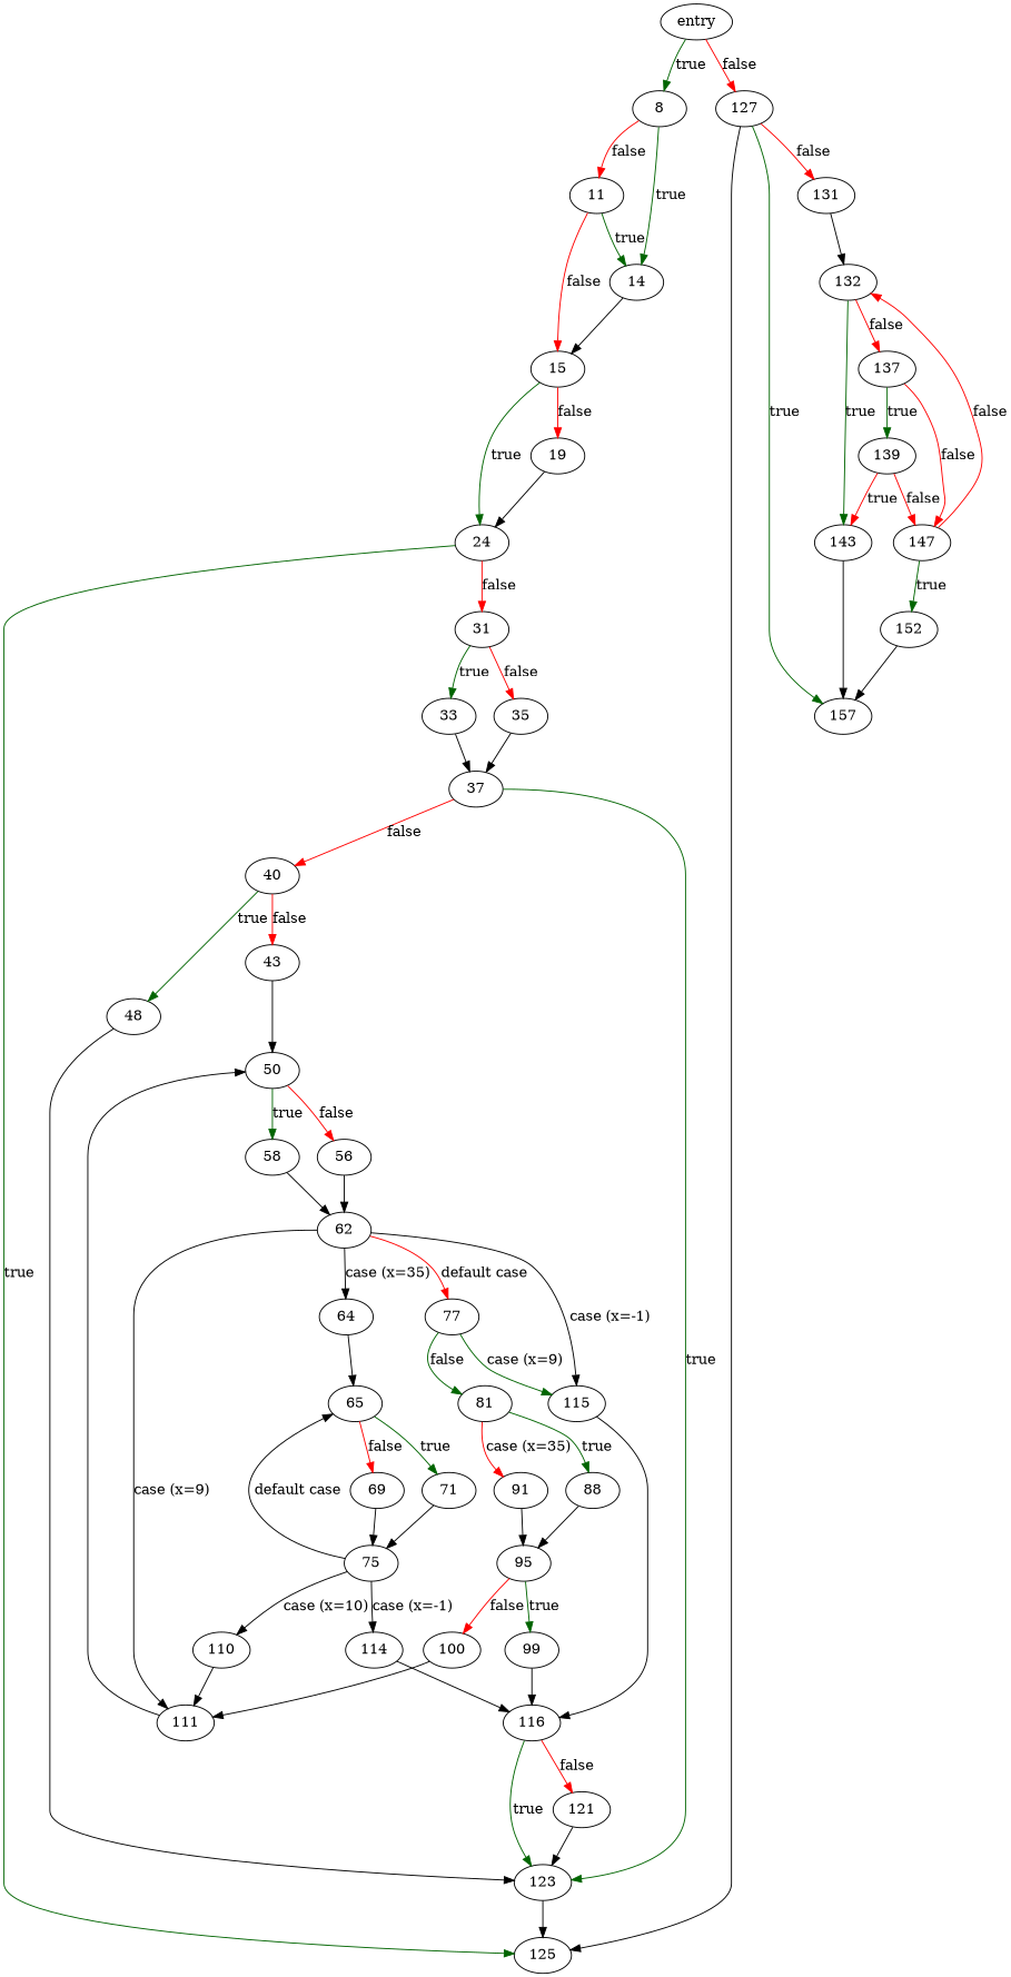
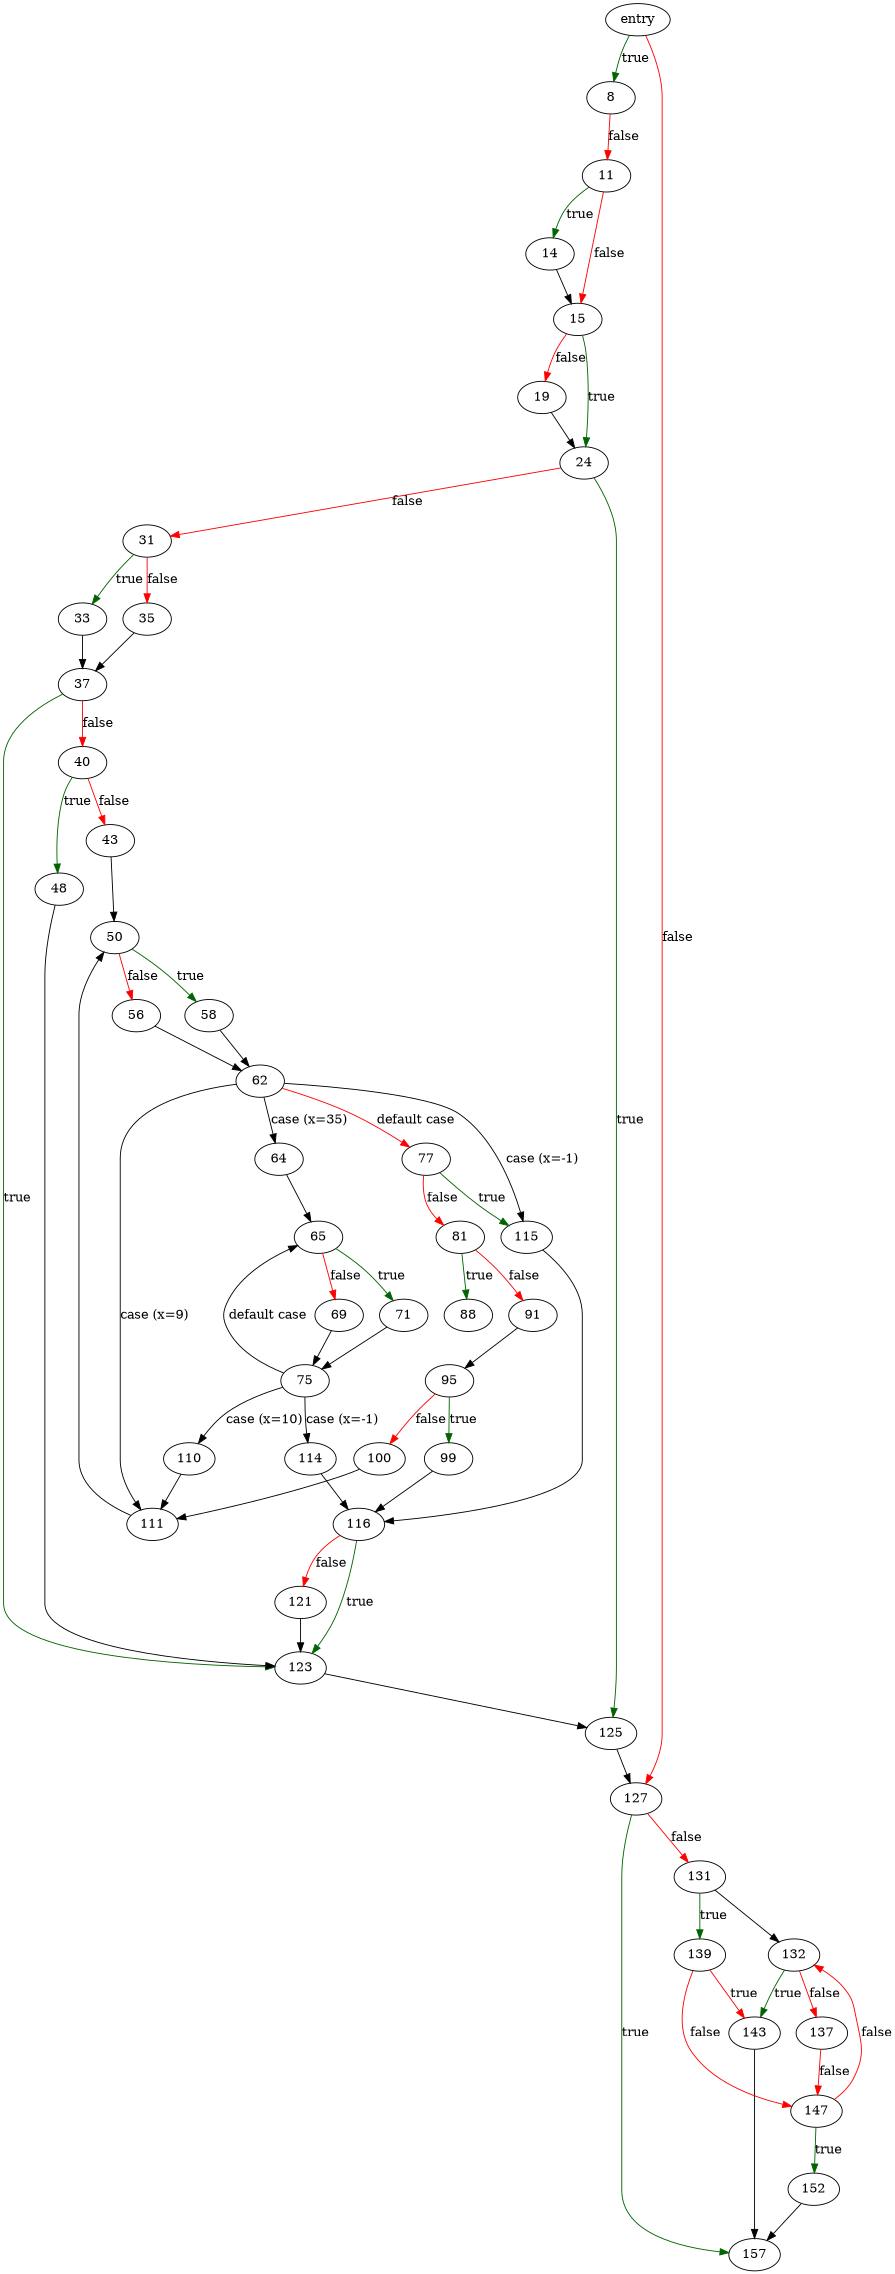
  digraph {
    n1 [label=entry]
    8
    127
    11
    14
    131
    157
    15
    19
    24
    31
    125
    33
    35
    37
    40
    123
    43
    48
    50
    56
    58
    62
    64
    77
    111
    115
    65
    81
    116
    69
    71
    75
    110
    114
    88
    91
    95
    99
    100
    121
    132
    137
    143
    139
    147
    n47 [label=152]
    n1 -> 8 [color=darkgreen label=true]
    n1 -> 127 [color=red label=false]
    8 -> 11 [color=red label=false]
-   8 -> 14 [color=darkgreen label=true]
    127 -> 131 [color=red label=false]
    127 -> 157 [color=darkgreen label=true]
    11 -> 14 [color=darkgreen label=true]
    11 -> 15 [color=red label=false]
    14 -> 15
    131 -> 132
    15 -> 19 [color=red label=false]
    15 -> 24 [color=darkgreen label=true]
    19 -> 24
    24 -> 31 [color=red label=false]
    24 -> 125 [color=darkgreen label=true]
    31 -> 33 [color=darkgreen label=true]
    31 -> 35 [color=red label=false]
-   127 -> 125
+   125 -> 127
    33 -> 37
    35 -> 37
    37 -> 40 [color=red label=false]
    37 -> 123 [color=darkgreen label=true]
    40 -> 43 [color=red label=false]
    40 -> 48 [color=darkgreen label=true]
    123 -> 125
    43 -> 50
    48 -> 123
    50 -> 56 [color=red label=false]
    50 -> 58 [color=darkgreen label=true]
    56 -> 62
    58 -> 62
    62 -> 64 [label="case (x=35)"]
    62 -> 77 [color=red label="default case"]
    62 -> 111 [label="case (x=9)"]
    62 -> 115 [label="case (x=-1)"]
    64 -> 65
-   77 -> 115 [color=darkgreen label="case (x=9)"]
-   77 -> 81 [color=darkgreen label=false]
+   77 -> 115 [color=darkgreen label=true]
+   77 -> 81 [color=red label=false]
    111 -> 50
    115 -> 116
    65 -> 69 [color=red label=false]
    65 -> 71 [color=darkgreen label=true]
    81 -> 88 [color=darkgreen label=true]
-   81 -> 91 [color=red label="case (x=35)"]
+   81 -> 91 [color=red label=false]
    116 -> 123 [color=darkgreen label=true]
    116 -> 121 [color=red label=false]
    69 -> 75
    71 -> 75
    75 -> 65 [label="default case"]
    75 -> 110 [label="case (x=10)"]
    75 -> 114 [label="case (x=-1)"]
    110 -> 111
    114 -> 116
-   88 -> 95
    91 -> 95
    95 -> 99 [color=darkgreen label=true]
    95 -> 100 [color=red label=false]
    99 -> 116
    100 -> 111
    121 -> 123
    132 -> 137 [color=red label=false]
    132 -> 143 [color=darkgreen label=true]
-   137 -> 139 [color=darkgreen label=true]
+   131 -> 139 [color=darkgreen label=true]
    137 -> 147 [color=red label=false]
    143 -> 157
    139 -> 143 [color=red label=true]
    139 -> 147 [color=red label=false]
    147 -> 132 [color=red label=false]
    147 -> n47 [color=darkgreen label=true]
    n47 -> 157
  }
